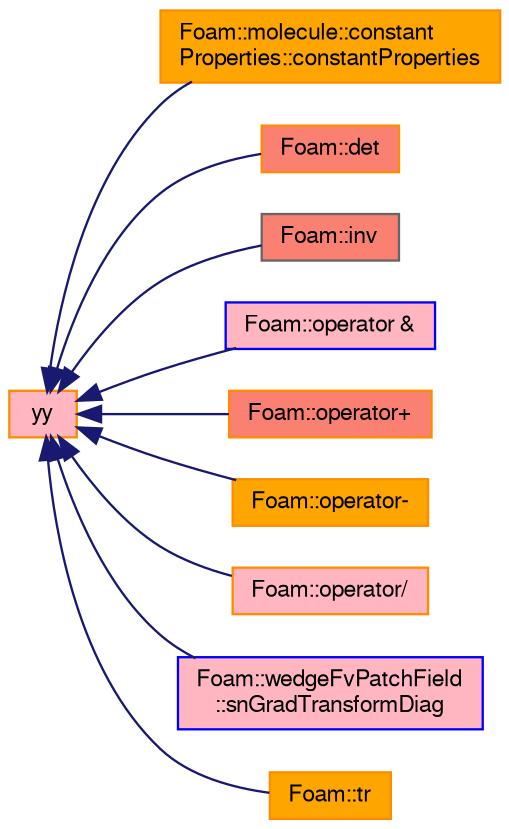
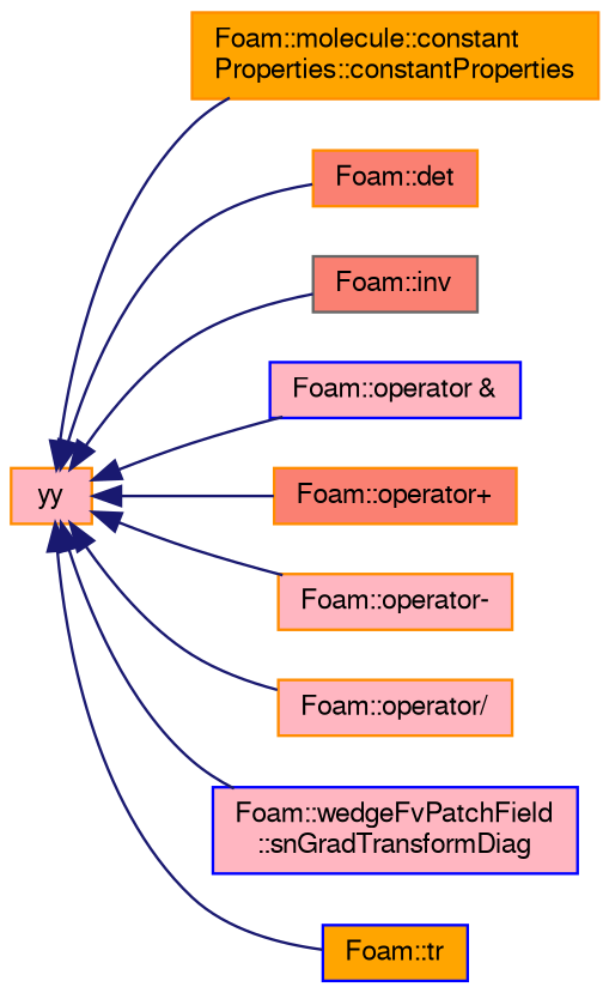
  digraph {
    rankdir=LR
    node [color=darkorange fillcolor=lightpink fontname=FreeSans fontsize=10 shape=record style=filled]
    edge [color=midnightblue dir=back fontname=FreeSans fontsize=10 labelfontname=FreeSans labelfontsize=10 style=solid]
    n1 [fontcolor=black height=0.2 label=yy width=0.4]
    n2 [fillcolor=orange height=0.2 label="Foam::molecule::constant\lProperties::constantProperties" width=0.4]
    n3 [fillcolor=salmon height=0.2 label="Foam::det" width=0.4]
    n4 [color=gray40 fillcolor=salmon height=0.2 label="Foam::inv" width=0.4]
    n5 [color=blue height=0.2 label="Foam::operator &" width=0.4]
    n6 [fillcolor=salmon height=0.2 label="Foam::operator+" width=0.4]
-   n7 [fillcolor=orange height=0.2 label="Foam::operator-" width=0.4]
+   n7 [height=0.2 label="Foam::operator-" width=0.4]
    n8 [height=0.2 label="Foam::operator/" width=0.4]
    n9 [color=blue height=0.2 label="Foam::wedgeFvPatchField\l::snGradTransformDiag" width=0.4]
-   n10 [fillcolor=orange height=0.2 label="Foam::tr" width=0.4]
+   n10 [color=blue fillcolor=orange height=0.2 label="Foam::tr" width=0.4]
    n1 -> n2
    n1 -> n3
    n1 -> n4
    n1 -> n5
    n1 -> n6
    n1 -> n7
    n1 -> n8
    n1 -> n9
    n1 -> n10
  }
